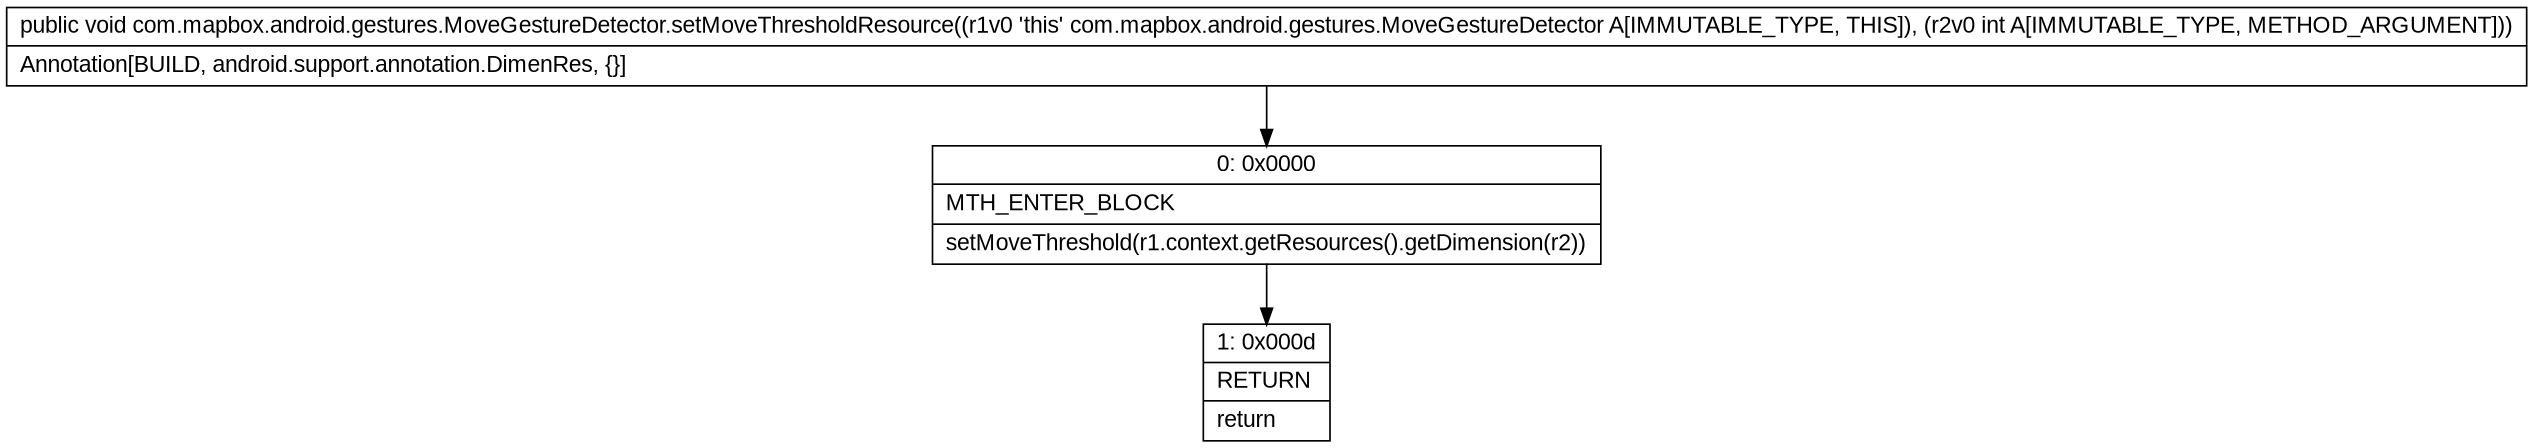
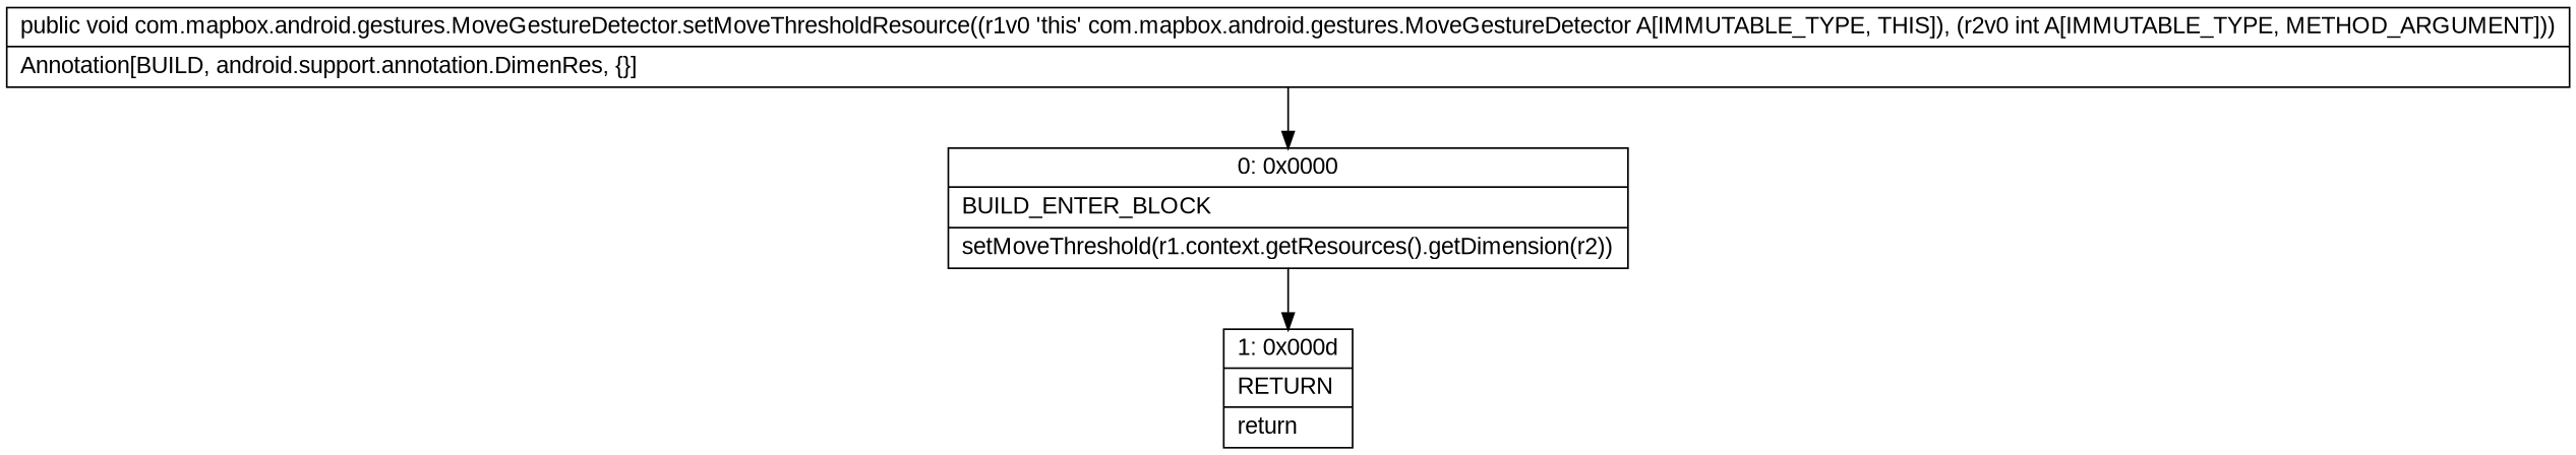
  digraph {
    fontname="Liberation Sans"
    node [shape=record fontname="Liberation Sans"]
    edge [fontname="Liberation Sans"]
-   n1 [label="{0\:\ 0x0000|MTH_ENTER_BLOCK\l|setMoveThreshold(r1.context.getResources().getDimension(r2))\l}"]
+   n1 [label="{0\:\ 0x0000|BUILD_ENTER_BLOCK\l|setMoveThreshold(r1.context.getResources().getDimension(r2))\l}"]
    n2 [label="{1\:\ 0x000d|RETURN\l|return\l}"]
    n3 [label="{public void com.mapbox.android.gestures.MoveGestureDetector.setMoveThresholdResource((r1v0 'this' com.mapbox.android.gestures.MoveGestureDetector A[IMMUTABLE_TYPE, THIS]), (r2v0 int A[IMMUTABLE_TYPE, METHOD_ARGUMENT]))  | Annotation[BUILD, android.support.annotation.DimenRes, \{\}]\l}"]
    n1 -> n2
    n3 -> n1
  }
